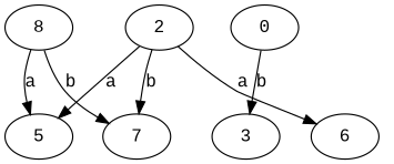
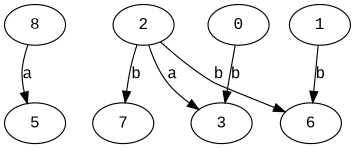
  strict digraph {
    fontname="Liberation Mono"
    node [fontname="Liberation Mono"]
    edge [fontname="Liberation Mono"]
    8
    5
    7
    0
    3
+   1
    6
    2
    8 -> 5 [label=a]
-   8 -> 7 [label=b]
    0 -> 3 [label=b]
-   2 -> 5 [label=a]
+   1 -> 6 [label=b]
+   2 -> 3 [label=a]
    2 -> 7 [label=b]
-   2 -> 6 [label=a]
+   2 -> 6 [label=b]
  }
